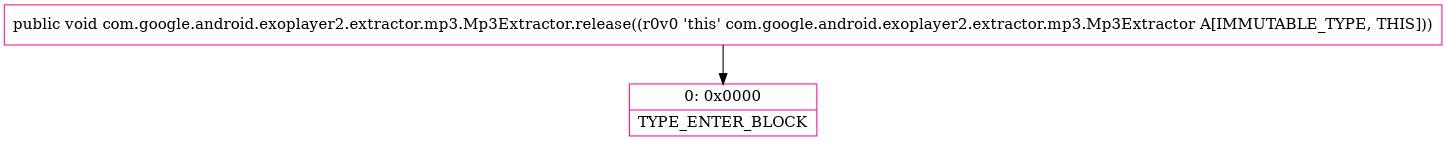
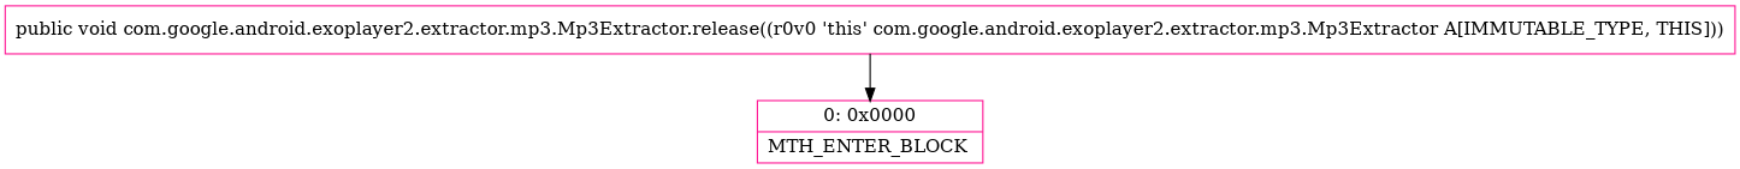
  digraph {
    node [color=deeppink shape=record]
-   n1 [label="{0\:\ 0x0000|TYPE_ENTER_BLOCK\l}"]
+   n1 [label="{0\:\ 0x0000|MTH_ENTER_BLOCK\l}"]
    n2 [label="{public void com.google.android.exoplayer2.extractor.mp3.Mp3Extractor.release((r0v0 'this' com.google.android.exoplayer2.extractor.mp3.Mp3Extractor A[IMMUTABLE_TYPE, THIS])) }"]
    subgraph cluster_1 {
      label="R(0)"
    }
    n2 -> n1 [color=black]
  }
